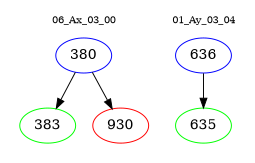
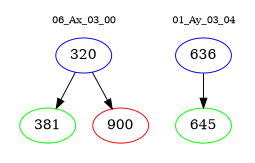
  digraph {
    node [color=blue]
    edge [color=black]
-   n1 [label=380]
-   n2 [color=green label=383]
-   n3 [color=red label=930]
+   n1 [label=320]
+   n2 [color=green label=381]
+   n3 [color=red label=900]
    n4 [label=636]
-   n5 [color=green label=635]
+   n5 [color=green label=645]
    subgraph cluster_1 {
      color=white
      fontsize=10
      label="06_Ax_03_00"
      n1
      n2
      n3
    }
    subgraph cluster_2 {
      color=white
      fontsize=10
      label="01_Ay_03_04"
      n4
      n5
    }
    n1 -> n2
    n1 -> n3
    n4 -> n5
  }
